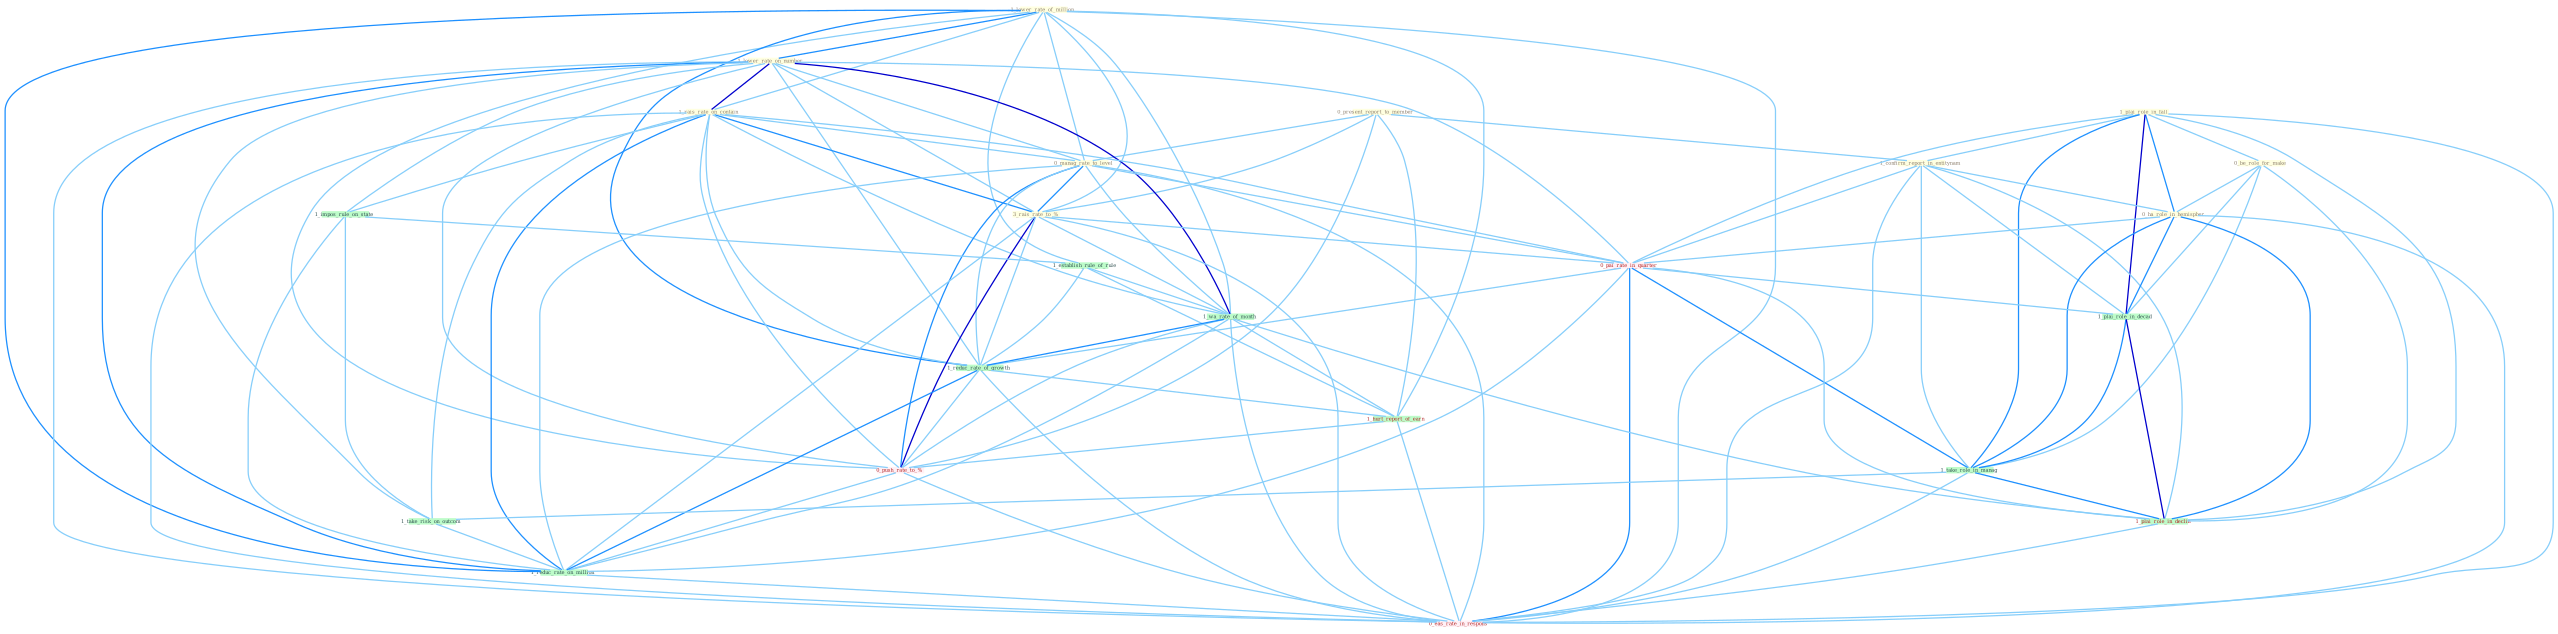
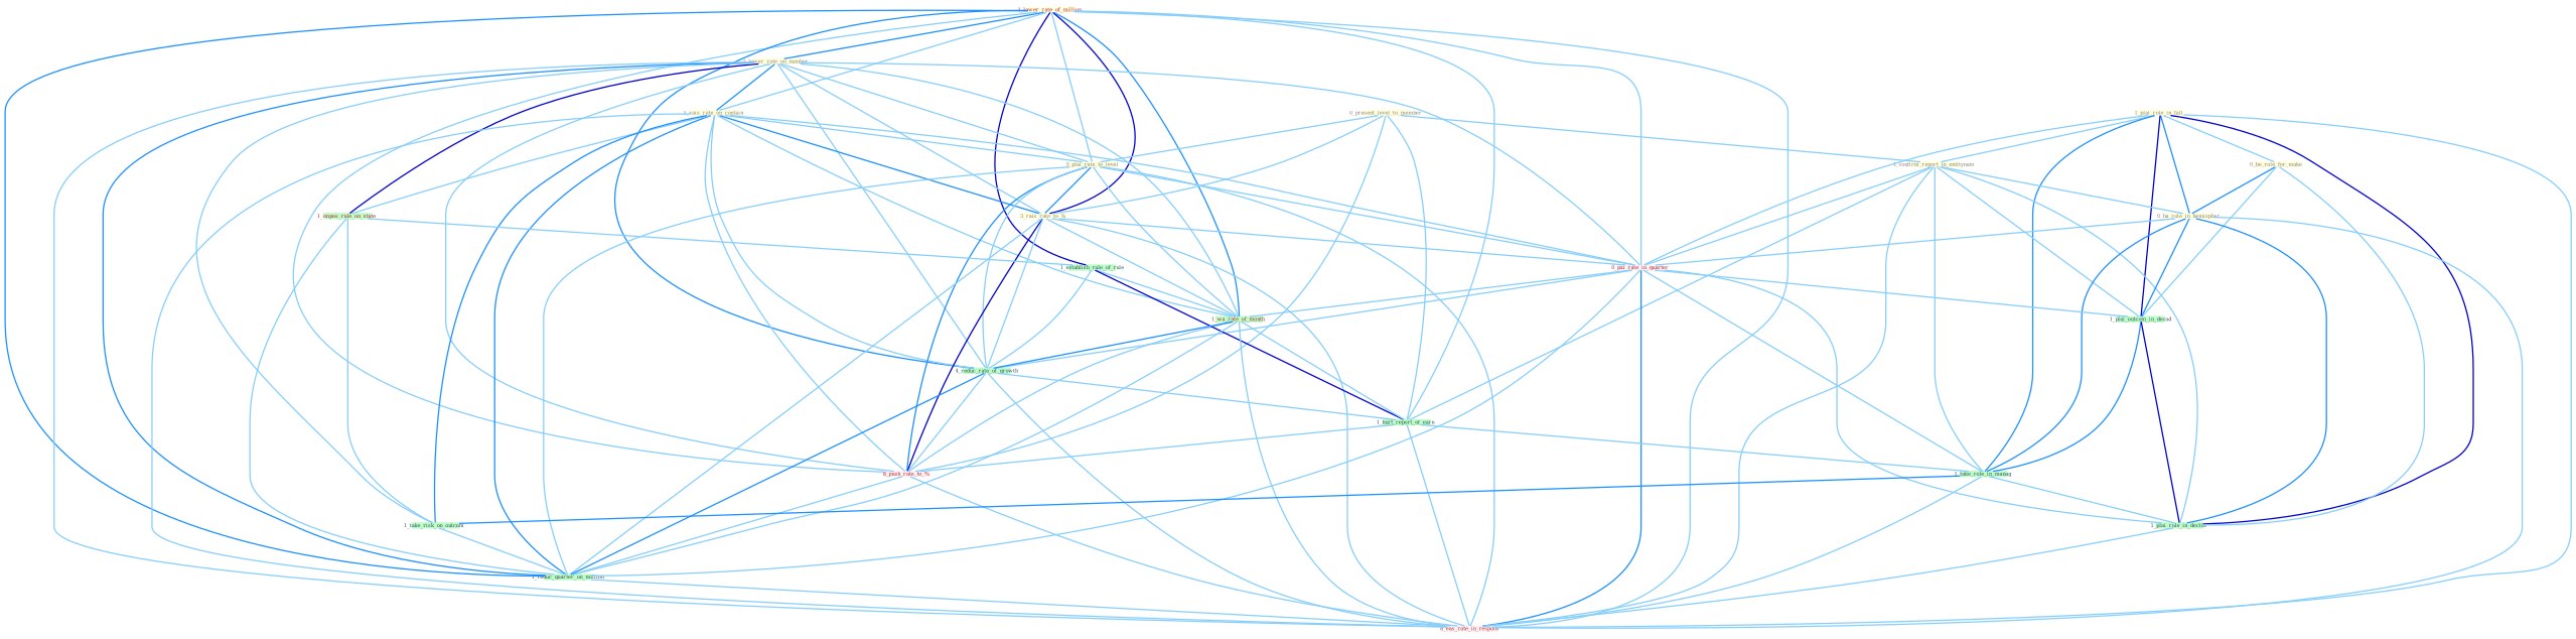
  graph {
    node [color="#ffffe0" fixedsize=true fontcolor="#8b7d6b" fontsize=4 shape=polygon style=filled]
    edge [color="#87cefa" w=1]
-   "1_lower_rate_of_million " [height=.06 width=.5]
-   "0_present_report_to_member " [height=.06 width=.5]
+   "1_lower_rate_of_million " [fontcolor="#b22222" height=.06 width=.5]
+   "0_present_report_to_member " [height=.06 width=.5 label="0_present_level_to_member"]
    "1_lower_rate_on_number " [height=.06 width=.5]
    "1_plai_role_in_fall " [height=.06 width=.5]
    "1_rais_rate_on_contain " [height=.06 width=.5]
    "1_confirm_report_in_entitynam " [height=.06 width=.5]
    "0_be_role_for_make " [height=.06 width=.5]
    "0_ha_role_in_hemispher " [height=.06 width=.5]
-   "0_manag_rate_to_level " [height=.06 width=.5]
+   "0_manag_rate_to_level " [height=.06 width=.5 label="0_plai_rate_to_level"]
    n10 [height=.06 label="3_rais_rate_to_%" width=.5]
    "0_pai_rate_in_quarter " [color="#fff0f5" fontcolor="#b22222" height=.06 width=.5]
-   "0_push_rate_to_% " [color="#fff0f5" fontcolor="#b22222" height=.06 width=.5]
-   "0_eas_rate_in_respons " [color="#fff0f5" fontcolor="#b22222" height=.06 width=.5]
+   "0_push_rate_to_% " [color="#fff0f5" fontcolor="#b22222" height=.06 width=.5 label="8_push_rate_to_%"]
+   "0_eas_rate_in_respons " [color="#fff0f5" fontcolor="#b22222" height=.06 width=.5 label="8_eas_rate_in_respons"]
    n14 [color="#BDFCC9" fontcolor="#2f4f4f" height=.06 label="1_establish_rule_of_rule" width=.5]
-   "1_wa_rate_of_month " [color="#BDFCC9" fontcolor="#2f4f4f" height=.06 width=.5]
-   "1_reduc_rate_of_growth " [color="#BDFCC9" fontcolor="#2f4f4f" height=.06 width=.5]
-   "1_reduc_rate_on_million " [color="#BDFCC9" fontcolor="#2f4f4f" height=.06 width=.5]
-   "1_hurt_report_of_earn " [color="#BDFCC9" fontcolor="#b22222" height=.06 width=.5]
-   "1_impos_rule_on_state " [color="#BDFCC9" fontcolor="#2f4f4f" height=.06 width=.5]
+   "1_wa_rate_of_month " [color="#BDFCC9" fontcolor="#b22222" height=.06 width=.5]
+   "1_reduc_rate_of_growth " [color="#BDFCC9" fontcolor="#2f4f4f" height=.06 width=.5 label="4_reduc_rate_of_growth"]
+   "1_reduc_rate_on_million " [color="#BDFCC9" fontcolor="#2f4f4f" height=.06 width=.5 label="1_reduc_quarter_on_million"]
+   "1_hurt_report_of_earn " [color="#BDFCC9" fontcolor="#2f4f4f" height=.06 width=.5]
+   "1_impos_rule_on_state " [color="#BDFCC9" fontcolor="#b22222" height=.06 width=.5]
    "1_take_risk_on_outcom " [color="#BDFCC9" fontcolor="#2f4f4f" height=.06 width=.5]
-   "1_plai_role_in_decad " [color="#BDFCC9" fontcolor="#2f4f4f" height=.06 width=.5]
+   "1_plai_role_in_decad " [color="#BDFCC9" fontcolor="#2f4f4f" height=.06 width=.5 label="1_plai_outcom_in_decad"]
    "1_take_role_in_manag " [color="#BDFCC9" fontcolor="#2f4f4f" height=.06 width=.5]
-   "1_plai_role_in_declin " [color="#BDFCC9" fontcolor="#b22222" height=.06 width=.5]
+   "1_plai_role_in_declin " [color="#BDFCC9" fontcolor="#2f4f4f" height=.06 width=.5]
    subgraph sub_1 {
      "1_lower_rate_of_million "
      "0_present_report_to_member "
      "1_lower_rate_on_number "
      "1_plai_role_in_fall "
      "1_rais_rate_on_contain "
      "1_confirm_report_in_entitynam "
      "0_be_role_for_make "
      "0_ha_role_in_hemispher "
      "0_manag_rate_to_level "
      n10
    }
    subgraph sub_2 {
      "0_pai_rate_in_quarter "
      "0_push_rate_to_% "
      "0_eas_rate_in_respons "
    }
    "1_lower_rate_of_million " -- "1_lower_rate_on_number " [color="#1e90ff" w=2]
    "1_lower_rate_of_million " -- "1_rais_rate_on_contain "
    "1_lower_rate_of_million " -- "0_manag_rate_to_level "
-   "1_lower_rate_of_million " -- n10
+   "1_lower_rate_of_million " -- n10 [color="#0000cd"]
+   "1_lower_rate_of_million " -- "0_pai_rate_in_quarter "
    "1_lower_rate_of_million " -- "0_push_rate_to_% "
    "1_lower_rate_of_million " -- "0_eas_rate_in_respons "
-   "1_lower_rate_of_million " -- n14
-   "1_lower_rate_of_million " -- "1_wa_rate_of_month " [w=2]
+   "1_lower_rate_of_million " -- n14 [color="#0000cd"]
+   "1_lower_rate_of_million " -- "1_wa_rate_of_month " [color="#1e90ff" w=2]
    "1_lower_rate_of_million " -- "1_reduc_rate_of_growth " [color="#1e90ff" w=2]
    "1_lower_rate_of_million " -- "1_reduc_rate_on_million " [color="#1e90ff" w=2]
    "1_lower_rate_of_million " -- "1_hurt_report_of_earn "
    "0_present_report_to_member " -- "1_confirm_report_in_entitynam "
    "0_present_report_to_member " -- "0_manag_rate_to_level "
    "0_present_report_to_member " -- n10
    "0_present_report_to_member " -- "0_push_rate_to_% "
    "0_present_report_to_member " -- "1_hurt_report_of_earn "
-   "1_lower_rate_on_number " -- "1_rais_rate_on_contain " [color="#0000cd" w=2]
+   "1_lower_rate_on_number " -- "1_rais_rate_on_contain " [color="#1e90ff" w=2]
    "1_lower_rate_on_number " -- "0_manag_rate_to_level "
    "1_lower_rate_on_number " -- n10
    "1_lower_rate_on_number " -- "0_pai_rate_in_quarter "
    "1_lower_rate_on_number " -- "0_push_rate_to_% "
    "1_lower_rate_on_number " -- "0_eas_rate_in_respons "
-   "1_lower_rate_on_number " -- "1_wa_rate_of_month " [color="#0000cd"]
+   "1_lower_rate_on_number " -- "1_wa_rate_of_month "
    "1_lower_rate_on_number " -- "1_reduc_rate_of_growth "
    "1_lower_rate_on_number " -- "1_reduc_rate_on_million " [color="#1e90ff" w=2]
-   "1_lower_rate_on_number " -- "1_impos_rule_on_state "
+   "1_lower_rate_on_number " -- "1_impos_rule_on_state " [color="#0000cd"]
    "1_lower_rate_on_number " -- "1_take_risk_on_outcom "
    "1_plai_role_in_fall " -- "1_confirm_report_in_entitynam "
    "1_plai_role_in_fall " -- "0_be_role_for_make "
    "1_plai_role_in_fall " -- "0_ha_role_in_hemispher " [color="#1e90ff" w=2]
    "1_plai_role_in_fall " -- "0_pai_rate_in_quarter "
    "1_plai_role_in_fall " -- "0_eas_rate_in_respons "
    "1_plai_role_in_fall " -- "1_plai_role_in_decad " [color="#0000cd" w=3]
    "1_plai_role_in_fall " -- "1_take_role_in_manag " [color="#1e90ff" w=2]
-   "1_plai_role_in_fall " -- "1_plai_role_in_declin " [w=3]
+   "1_plai_role_in_fall " -- "1_plai_role_in_declin " [color="#0000cd" w=3]
    "1_rais_rate_on_contain " -- "0_manag_rate_to_level "
    "1_rais_rate_on_contain " -- n10 [color="#1e90ff" w=2]
    "1_rais_rate_on_contain " -- "0_pai_rate_in_quarter "
    "1_rais_rate_on_contain " -- "0_push_rate_to_% "
    "1_rais_rate_on_contain " -- "0_eas_rate_in_respons "
    "1_rais_rate_on_contain " -- "1_wa_rate_of_month "
    "1_rais_rate_on_contain " -- "1_reduc_rate_of_growth "
    "1_rais_rate_on_contain " -- "1_reduc_rate_on_million " [color="#1e90ff" w=2]
    "1_rais_rate_on_contain " -- "1_impos_rule_on_state "
-   "1_rais_rate_on_contain " -- "1_take_risk_on_outcom "
+   "1_rais_rate_on_contain " -- "1_take_risk_on_outcom " [color="#1e90ff"]
    "1_confirm_report_in_entitynam " -- "0_ha_role_in_hemispher "
    "1_confirm_report_in_entitynam " -- "0_pai_rate_in_quarter "
    "1_confirm_report_in_entitynam " -- "0_eas_rate_in_respons "
+   "1_confirm_report_in_entitynam " -- "1_hurt_report_of_earn "
    "1_confirm_report_in_entitynam " -- "1_plai_role_in_decad "
    "1_confirm_report_in_entitynam " -- "1_take_role_in_manag "
    "1_confirm_report_in_entitynam " -- "1_plai_role_in_declin "
-   "0_be_role_for_make " -- "0_ha_role_in_hemispher "
+   "0_be_role_for_make " -- "0_ha_role_in_hemispher " [color="#1e90ff"]
    "0_be_role_for_make " -- "1_plai_role_in_decad "
-   "0_be_role_for_make " -- "1_take_role_in_manag "
+   "1_hurt_report_of_earn " -- "1_take_role_in_manag "
    "0_be_role_for_make " -- "1_plai_role_in_declin "
    "0_ha_role_in_hemispher " -- "0_pai_rate_in_quarter "
    "0_ha_role_in_hemispher " -- "0_eas_rate_in_respons "
    "0_ha_role_in_hemispher " -- "1_plai_role_in_decad " [color="#1e90ff" w=2]
    "0_ha_role_in_hemispher " -- "1_take_role_in_manag " [color="#1e90ff" w=2]
    "0_ha_role_in_hemispher " -- "1_plai_role_in_declin " [color="#1e90ff" w=2]
    "0_manag_rate_to_level " -- n10 [color="#1e90ff" w=2]
    "0_manag_rate_to_level " -- "0_pai_rate_in_quarter "
    "0_manag_rate_to_level " -- "0_push_rate_to_% " [color="#1e90ff" w=2]
    "0_manag_rate_to_level " -- "0_eas_rate_in_respons "
    "0_manag_rate_to_level " -- "1_wa_rate_of_month "
    "0_manag_rate_to_level " -- "1_reduc_rate_of_growth "
    "0_manag_rate_to_level " -- "1_reduc_rate_on_million "
    n10 -- "0_pai_rate_in_quarter "
    n10 -- "0_push_rate_to_% " [color="#0000cd" w=3]
    n10 -- "0_eas_rate_in_respons "
    n10 -- "1_wa_rate_of_month "
    n10 -- "1_reduc_rate_of_growth "
    n10 -- "1_reduc_rate_on_million "
    "0_pai_rate_in_quarter " -- "0_eas_rate_in_respons " [color="#1e90ff" w=2]
-   "1_plai_role_in_declin " -- "1_wa_rate_of_month "
+   "0_pai_rate_in_quarter " -- "1_wa_rate_of_month "
    "0_pai_rate_in_quarter " -- "1_reduc_rate_of_growth "
    "0_pai_rate_in_quarter " -- "1_reduc_rate_on_million "
    "0_pai_rate_in_quarter " -- "1_plai_role_in_decad "
-   "0_pai_rate_in_quarter " -- "1_take_role_in_manag " [color="#1e90ff"]
+   "0_pai_rate_in_quarter " -- "1_take_role_in_manag "
    "0_pai_rate_in_quarter " -- "1_plai_role_in_declin "
    "0_push_rate_to_% " -- "0_eas_rate_in_respons "
    "0_push_rate_to_% " -- "1_wa_rate_of_month "
    "0_push_rate_to_% " -- "1_reduc_rate_of_growth "
    "0_push_rate_to_% " -- "1_reduc_rate_on_million "
    n14 -- "1_wa_rate_of_month "
    n14 -- "1_reduc_rate_of_growth "
-   n14 -- "1_hurt_report_of_earn "
+   n14 -- "1_hurt_report_of_earn " [color="#0000cd"]
    "1_wa_rate_of_month " -- "0_eas_rate_in_respons "
    "1_wa_rate_of_month " -- "1_reduc_rate_of_growth " [color="#1e90ff" w=2]
    "1_wa_rate_of_month " -- "1_reduc_rate_on_million "
    "1_wa_rate_of_month " -- "1_hurt_report_of_earn "
    "1_reduc_rate_of_growth " -- "0_eas_rate_in_respons "
    "1_reduc_rate_of_growth " -- "1_reduc_rate_on_million " [color="#1e90ff" w=2]
    "1_reduc_rate_of_growth " -- "1_hurt_report_of_earn "
    "1_reduc_rate_on_million " -- "0_eas_rate_in_respons "
    "1_hurt_report_of_earn " -- "0_push_rate_to_% "
    "1_hurt_report_of_earn " -- "0_eas_rate_in_respons "
    "1_impos_rule_on_state " -- n14
    "1_impos_rule_on_state " -- "1_reduc_rate_on_million "
    "1_impos_rule_on_state " -- "1_take_risk_on_outcom "
    "1_take_risk_on_outcom " -- "1_reduc_rate_on_million "
    "1_plai_role_in_decad " -- "1_take_role_in_manag " [color="#1e90ff" w=2]
    "1_plai_role_in_decad " -- "1_plai_role_in_declin " [color="#0000cd" w=3]
    "1_take_role_in_manag " -- "0_eas_rate_in_respons "
-   "1_take_role_in_manag " -- "1_take_risk_on_outcom "
-   "1_take_role_in_manag " -- "1_plai_role_in_declin " [color="#1e90ff" w=2]
+   "1_take_role_in_manag " -- "1_take_risk_on_outcom " [color="#1e90ff"]
+   "1_take_role_in_manag " -- "1_plai_role_in_declin " [w=2]
    "1_plai_role_in_declin " -- "0_eas_rate_in_respons "
  }
